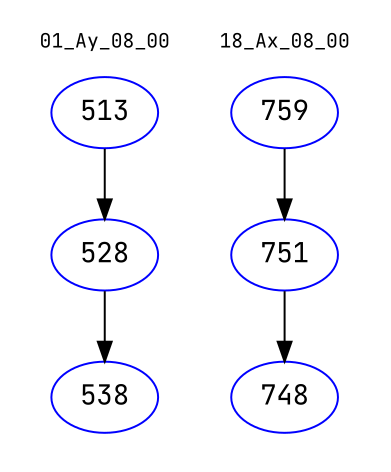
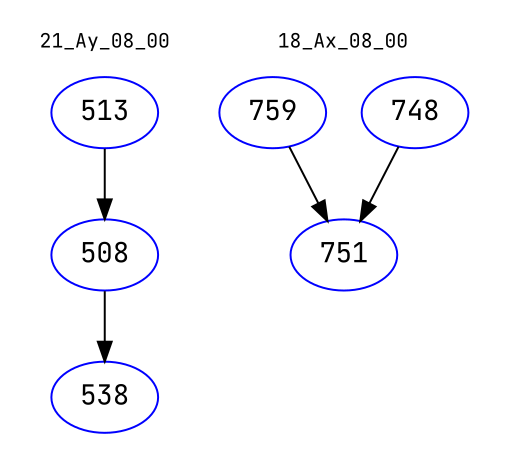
  digraph {
    fontname="JetBrains Mono"
    node [color=blue fontname="JetBrains Mono"]
    edge [color=black fontname="JetBrains Mono"]
    n1 [label=513]
-   n2 [label=528]
+   n2 [label=508]
    n3 [label=538]
    n4 [label=751]
    n5 [label=748]
    n6 [label=759]
    subgraph cluster_1 {
      color=white
      fontsize=10
-     label="01_Ay_08_00"
+     label="21_Ay_08_00"
      n1
      n2
      n3
    }
    subgraph cluster_2 {
      color=white
      fontsize=10
      label="18_Ax_08_00"
      n4
      n5
      n6
    }
    n1 -> n2
    n2 -> n3
-   n4 -> n5
+   n5 -> n4
    n6 -> n4
  }
